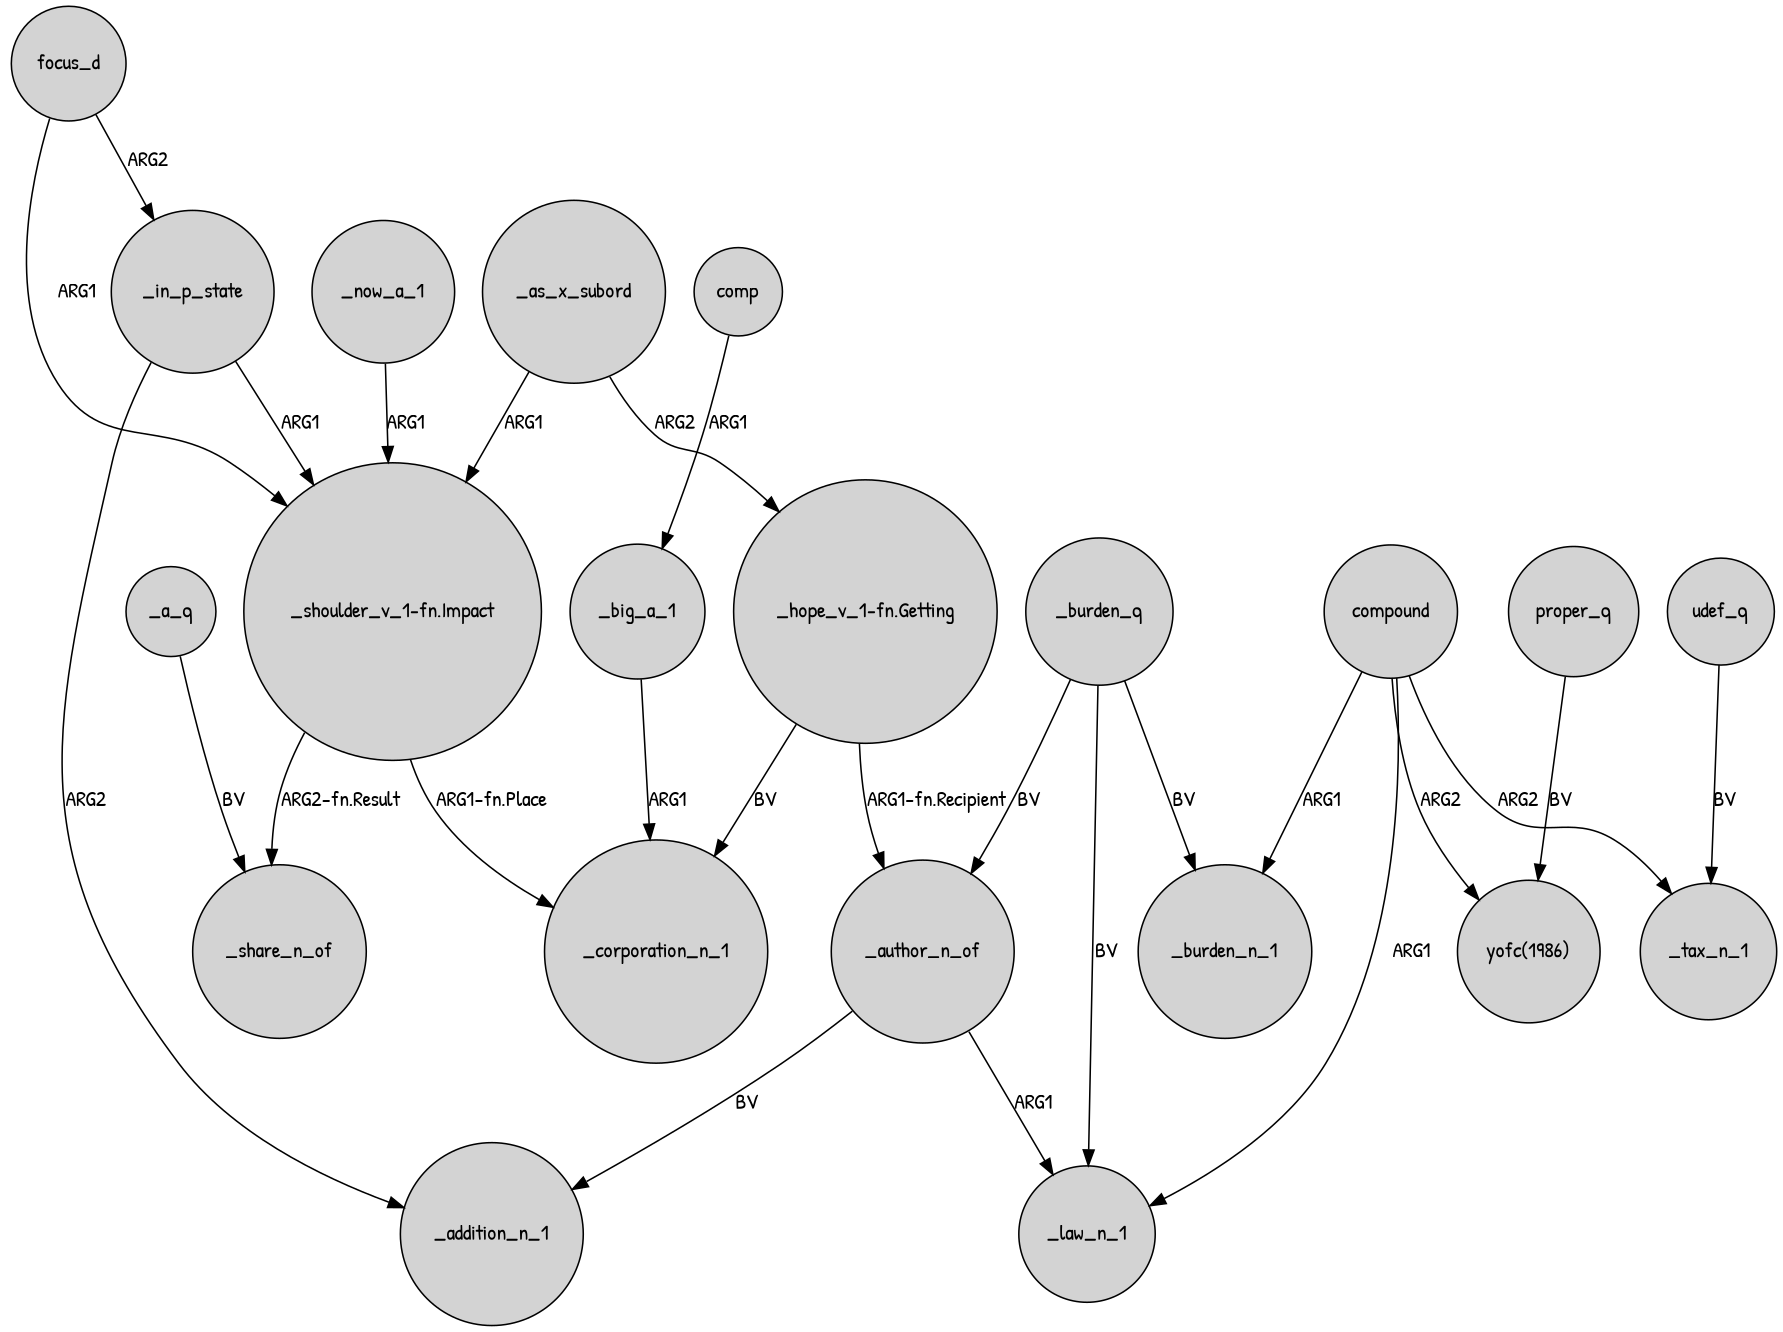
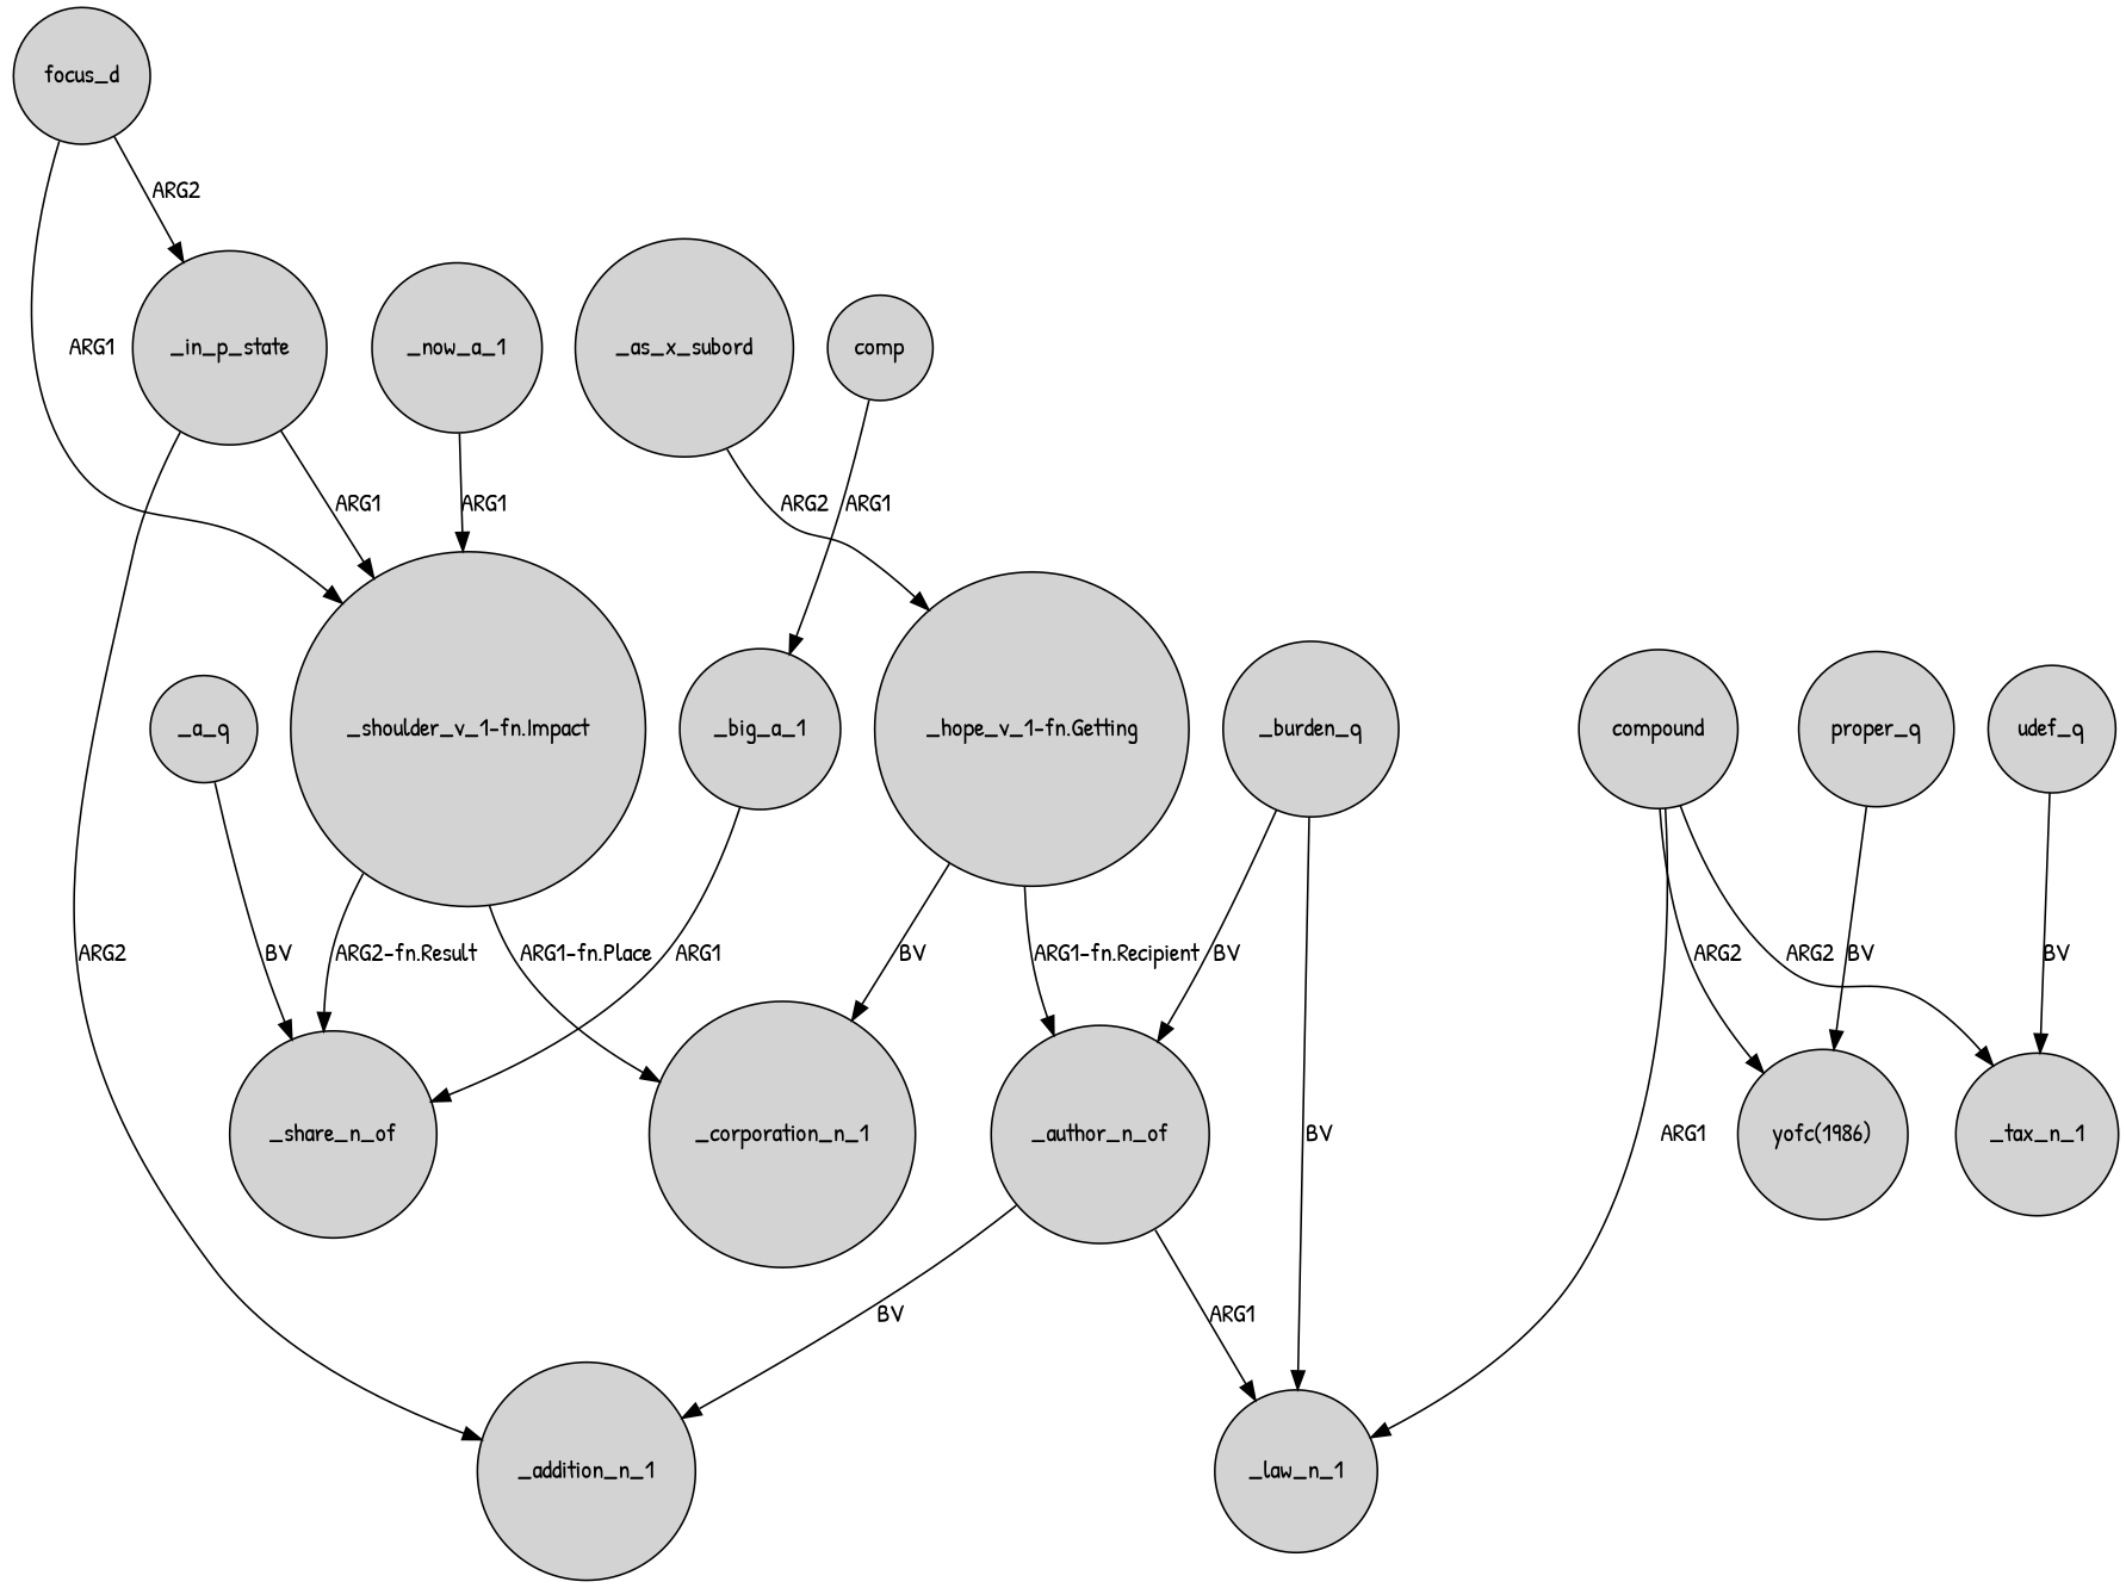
  digraph {
    fontname="Patrick Hand"
    node [fontname="Patrick Hand" shape=circle style=filled]
    edge [fontname="Patrick Hand"]
    focus_d
    _in_p_state
    "_shoulder_v_1-fn.Impact"
    _addition_n_1
    _corporation_n_1
    _share_n_of
    proper_q
    "yofc(1986)"
    "_hope_v_1-fn.Getting"
    _author_n_of
    _law_n_1
    compound
-   _burden_n_1
    _tax_n_1
    udef_q
    _as_x_subord
    _a_q
    comp
    _big_a_1
    n20 [label=_burden_q]
    _now_a_1
    focus_d -> _in_p_state [label=ARG2]
    focus_d -> "_shoulder_v_1-fn.Impact" [label=ARG1]
    _in_p_state -> "_shoulder_v_1-fn.Impact" [label=ARG1]
    _in_p_state -> _addition_n_1 [label=ARG2]
    "_shoulder_v_1-fn.Impact" -> _corporation_n_1 [label="ARG1-fn.Place"]
    "_shoulder_v_1-fn.Impact" -> _share_n_of [label="ARG2-fn.Result"]
    proper_q -> "yofc(1986)" [label=BV]
    "_hope_v_1-fn.Getting" -> _corporation_n_1 [label=BV]
    "_hope_v_1-fn.Getting" -> _author_n_of [label="ARG1-fn.Recipient"]
    _author_n_of -> _addition_n_1 [label=BV]
    _author_n_of -> _law_n_1 [label=ARG1]
    compound -> "yofc(1986)" [label=ARG2]
    compound -> _law_n_1 [label=ARG1]
-   compound -> _burden_n_1 [label=ARG1]
    compound -> _tax_n_1 [label=ARG2]
    udef_q -> _tax_n_1 [label=BV]
-   _as_x_subord -> "_shoulder_v_1-fn.Impact" [label=ARG1]
    _as_x_subord -> "_hope_v_1-fn.Getting" [label=ARG2]
    _a_q -> _share_n_of [label=BV]
    comp -> _big_a_1 [label=ARG1]
-   _big_a_1 -> _corporation_n_1 [label=ARG1]
+   _big_a_1 -> _share_n_of [label=ARG1]
    n20 -> _author_n_of [label=BV]
    n20 -> _law_n_1 [label=BV]
-   n20 -> _burden_n_1 [label=BV]
    _now_a_1 -> "_shoulder_v_1-fn.Impact" [label=ARG1]
  }
